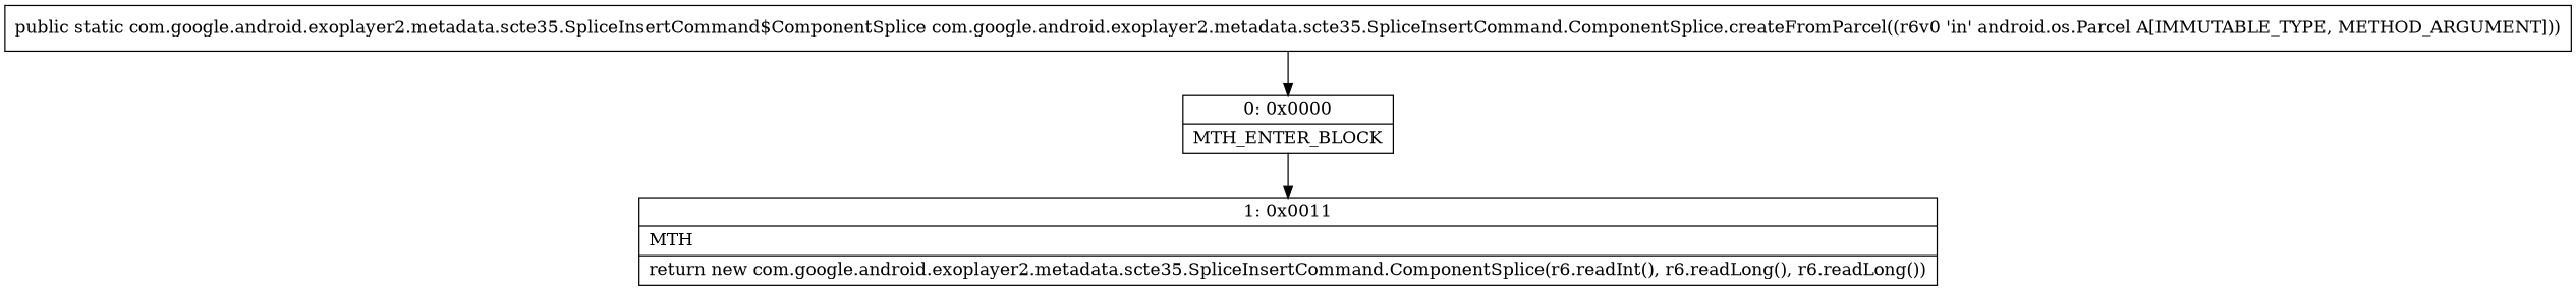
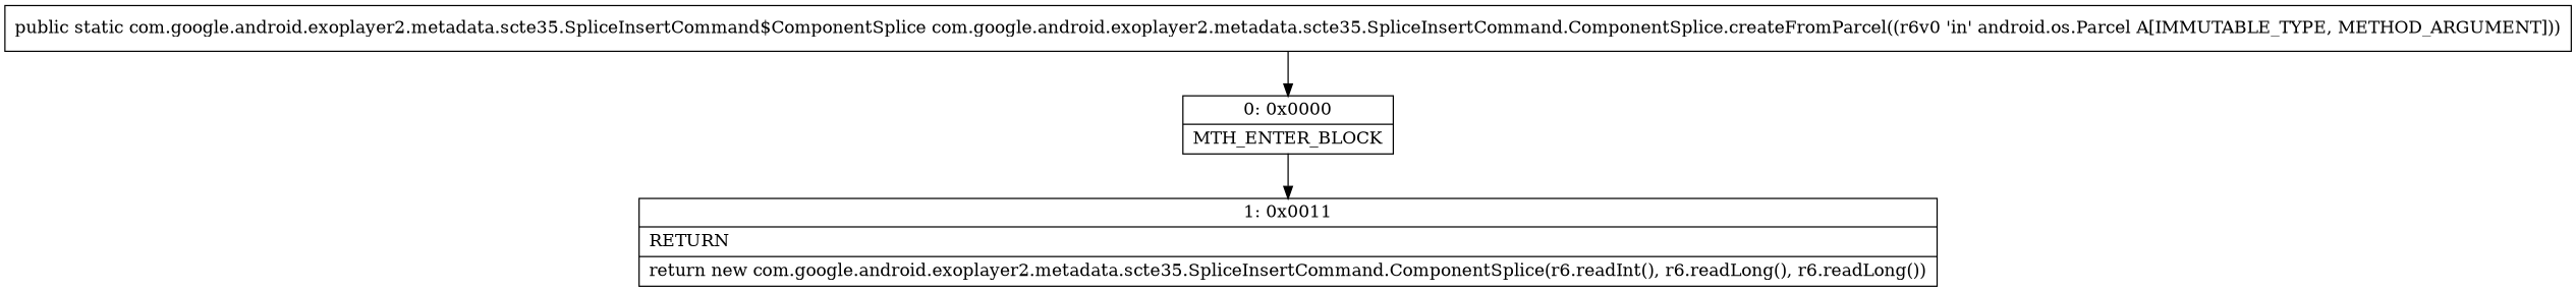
  digraph {
    node [shape=record]
    n1 [label="{0\:\ 0x0000|MTH_ENTER_BLOCK\l}"]
-   n2 [label="{1\:\ 0x0011|MTH\l|return new com.google.android.exoplayer2.metadata.scte35.SpliceInsertCommand.ComponentSplice(r6.readInt(), r6.readLong(), r6.readLong())\l}"]
+   n2 [label="{1\:\ 0x0011|RETURN\l|return new com.google.android.exoplayer2.metadata.scte35.SpliceInsertCommand.ComponentSplice(r6.readInt(), r6.readLong(), r6.readLong())\l}"]
    n3 [label="{public static com.google.android.exoplayer2.metadata.scte35.SpliceInsertCommand$ComponentSplice com.google.android.exoplayer2.metadata.scte35.SpliceInsertCommand.ComponentSplice.createFromParcel((r6v0 'in' android.os.Parcel A[IMMUTABLE_TYPE, METHOD_ARGUMENT])) }"]
    n1 -> n2
    n3 -> n1
  }
